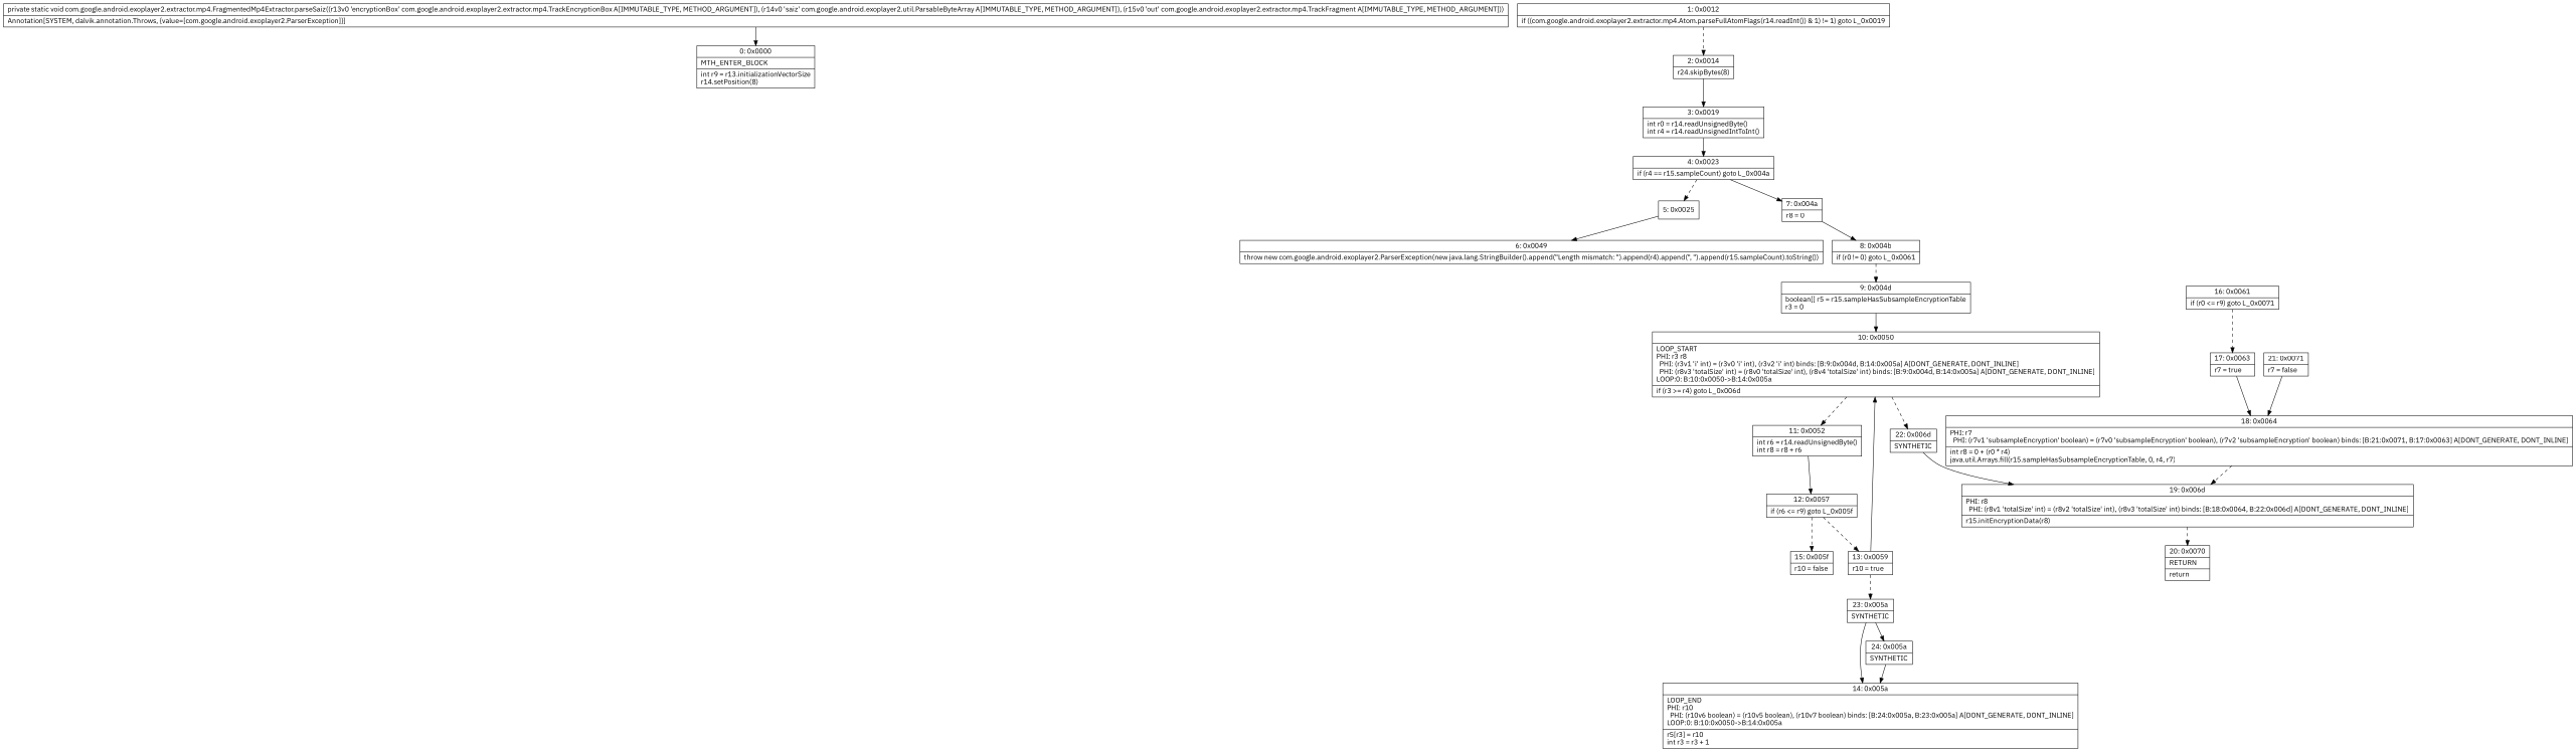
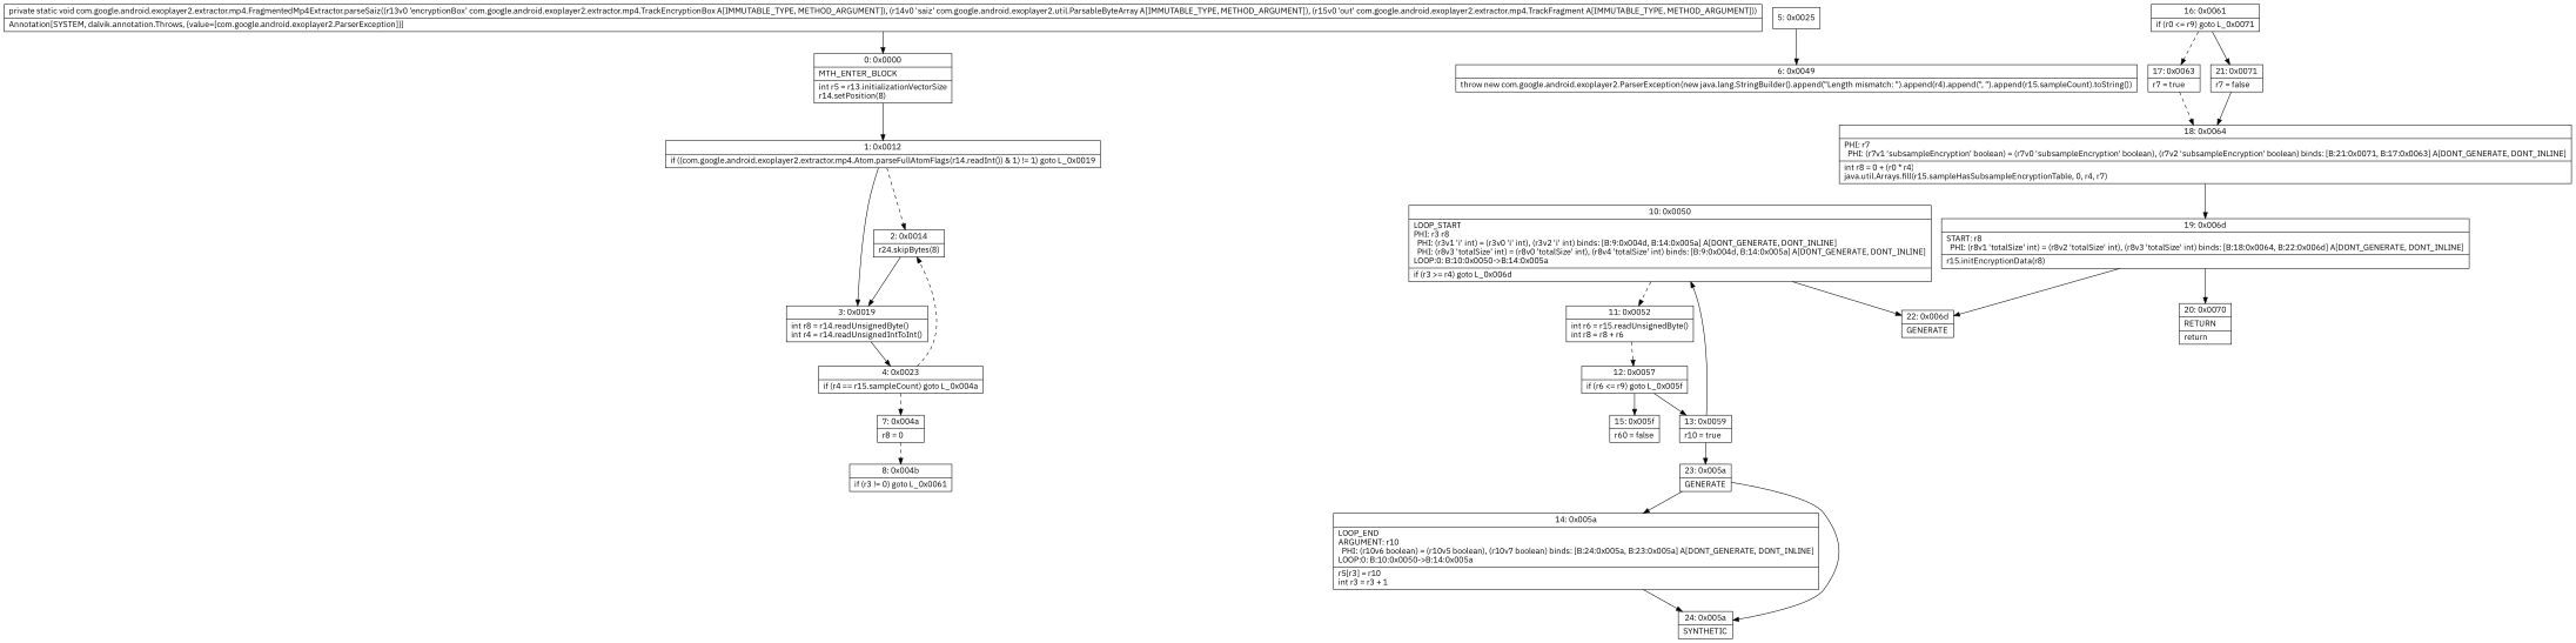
  digraph {
    fontname="IBM Plex Sans"
    node [fontname="IBM Plex Sans" shape=record]
    edge [fontname="IBM Plex Sans"]
-   n1 [label="{0\:\ 0x0000|MTH_ENTER_BLOCK\l|int r9 = r13.initializationVectorSize\lr14.setPosition(8)\l}"]
+   n1 [label="{0\:\ 0x0000|MTH_ENTER_BLOCK\l|int r5 = r13.initializationVectorSize\lr14.setPosition(8)\l}"]
    n2 [label="{1\:\ 0x0012|if ((com.google.android.exoplayer2.extractor.mp4.Atom.parseFullAtomFlags(r14.readInt()) & 1) != 1) goto L_0x0019\l}"]
    n3 [label="{2\:\ 0x0014|r24.skipBytes(8)\l}"]
-   n4 [label="{3\:\ 0x0019|int r0 = r14.readUnsignedByte()\lint r4 = r14.readUnsignedIntToInt()\l}"]
+   n4 [label="{3\:\ 0x0019|int r8 = r14.readUnsignedByte()\lint r4 = r14.readUnsignedIntToInt()\l}"]
    n5 [label="{4\:\ 0x0023|if (r4 == r15.sampleCount) goto L_0x004a\l}"]
    n6 [label="{5\:\ 0x0025}"]
    n7 [label="{7\:\ 0x004a|r8 = 0\l}"]
    n8 [label="{6\:\ 0x0049|throw new com.google.android.exoplayer2.ParserException(new java.lang.StringBuilder().append(\"Length mismatch: \").append(r4).append(\", \").append(r15.sampleCount).toString())\l}"]
-   n9 [label="{8\:\ 0x004b|if (r0 != 0) goto L_0x0061\l}"]
-   n10 [label="{9\:\ 0x004d|boolean[] r5 = r15.sampleHasSubsampleEncryptionTable\lr3 = 0\l}"]
+   n9 [label="{8\:\ 0x004b|if (r3 != 0) goto L_0x0061\l}"]
    n11 [label="{10\:\ 0x0050|LOOP_START\lPHI: r3 r8 \l  PHI: (r3v1 'i' int) = (r3v0 'i' int), (r3v2 'i' int) binds: [B:9:0x004d, B:14:0x005a] A[DONT_GENERATE, DONT_INLINE]\l  PHI: (r8v3 'totalSize' int) = (r8v0 'totalSize' int), (r8v4 'totalSize' int) binds: [B:9:0x004d, B:14:0x005a] A[DONT_GENERATE, DONT_INLINE]\lLOOP:0: B:10:0x0050\-\>B:14:0x005a\l|if (r3 \>= r4) goto L_0x006d\l}"]
    n12 [label="{16\:\ 0x0061|if (r0 \<= r9) goto L_0x0071\l}"]
    n13 [label="{17\:\ 0x0063|r7 = true\l}"]
    n14 [label="{21\:\ 0x0071|r7 = false\l}"]
-   n15 [label="{11\:\ 0x0052|int r6 = r14.readUnsignedByte()\lint r8 = r8 + r6\l}"]
-   n16 [label="{22\:\ 0x006d|SYNTHETIC\l}"]
+   n15 [label="{11\:\ 0x0052|int r6 = r15.readUnsignedByte()\lint r8 = r8 + r6\l}"]
+   n16 [label="{22\:\ 0x006d|GENERATE\l}"]
    n17 [label="{12\:\ 0x0057|if (r6 \<= r9) goto L_0x005f\l}"]
-   n18 [label="{19\:\ 0x006d|PHI: r8 \l  PHI: (r8v1 'totalSize' int) = (r8v2 'totalSize' int), (r8v3 'totalSize' int) binds: [B:18:0x0064, B:22:0x006d] A[DONT_GENERATE, DONT_INLINE]\l|r15.initEncryptionData(r8)\l}"]
+   n18 [label="{19\:\ 0x006d|START: r8 \l  PHI: (r8v1 'totalSize' int) = (r8v2 'totalSize' int), (r8v3 'totalSize' int) binds: [B:18:0x0064, B:22:0x006d] A[DONT_GENERATE, DONT_INLINE]\l|r15.initEncryptionData(r8)\l}"]
    n19 [label="{13\:\ 0x0059|r10 = true\l}"]
-   n20 [label="{15\:\ 0x005f|r10 = false\l}"]
-   n21 [label="{23\:\ 0x005a|SYNTHETIC\l}"]
-   n22 [label="{14\:\ 0x005a|LOOP_END\lPHI: r10 \l  PHI: (r10v6 boolean) = (r10v5 boolean), (r10v7 boolean) binds: [B:24:0x005a, B:23:0x005a] A[DONT_GENERATE, DONT_INLINE]\lLOOP:0: B:10:0x0050\-\>B:14:0x005a\l|r5[r3] = r10\lint r3 = r3 + 1\l}"]
+   n20 [label="{15\:\ 0x005f|r60 = false\l}"]
+   n21 [label="{23\:\ 0x005a|GENERATE\l}"]
+   n22 [label="{14\:\ 0x005a|LOOP_END\lARGUMENT: r10 \l  PHI: (r10v6 boolean) = (r10v5 boolean), (r10v7 boolean) binds: [B:24:0x005a, B:23:0x005a] A[DONT_GENERATE, DONT_INLINE]\lLOOP:0: B:10:0x0050\-\>B:14:0x005a\l|r5[r3] = r10\lint r3 = r3 + 1\l}"]
    n23 [label="{24\:\ 0x005a|SYNTHETIC\l}"]
    n24 [label="{18\:\ 0x0064|PHI: r7 \l  PHI: (r7v1 'subsampleEncryption' boolean) = (r7v0 'subsampleEncryption' boolean), (r7v2 'subsampleEncryption' boolean) binds: [B:21:0x0071, B:17:0x0063] A[DONT_GENERATE, DONT_INLINE]\l|int r8 = 0 + (r0 * r4)\ljava.util.Arrays.fill(r15.sampleHasSubsampleEncryptionTable, 0, r4, r7)\l}"]
    n25 [label="{20\:\ 0x0070|RETURN\l|return\l}"]
    n26 [label="{private static void com.google.android.exoplayer2.extractor.mp4.FragmentedMp4Extractor.parseSaiz((r13v0 'encryptionBox' com.google.android.exoplayer2.extractor.mp4.TrackEncryptionBox A[IMMUTABLE_TYPE, METHOD_ARGUMENT]), (r14v0 'saiz' com.google.android.exoplayer2.util.ParsableByteArray A[IMMUTABLE_TYPE, METHOD_ARGUMENT]), (r15v0 'out' com.google.android.exoplayer2.extractor.mp4.TrackFragment A[IMMUTABLE_TYPE, METHOD_ARGUMENT]))  | Annotation[SYSTEM, dalvik.annotation.Throws, \{value=[com.google.android.exoplayer2.ParserException]\}]\l}"]
+   n1 -> n2
    n2 -> n3 [style=dashed]
+   n2 -> n4
    n3 -> n4
    n4 -> n5
-   n5 -> n6 [style=dashed]
-   n5 -> n7
+   n5 -> n3 [style=dashed]
+   n5 -> n7 [style=dashed]
    n6 -> n8
-   n7 -> n9
-   n9 -> n10 [style=dashed]
-   n10 -> n11
+   n7 -> n9 [style=dashed]
    n11 -> n15 [style=dashed]
-   n11 -> n16 [style=dashed]
+   n11 -> n16
    n12 -> n13 [style=dashed]
-   n13 -> n24
+   n12 -> n14
+   n13 -> n24 [style=dashed]
    n14 -> n24
-   n15 -> n17
-   n16 -> n18
-   n17 -> n19 [style=dashed]
-   n17 -> n20 [style=dashed]
-   n18 -> n25 [style=dashed]
+   n15 -> n17 [style=dashed]
+   n18 -> n16
+   n17 -> n19 [style=solid]
+   n17 -> n20
+   n18 -> n25
    n19 -> n11
-   n19 -> n21 [style=dashed]
+   n19 -> n21
    n21 -> n22
    n21 -> n23
-   n23 -> n22
-   n24 -> n18 [style=dashed]
+   n22 -> n23
+   n24 -> n18
    n26 -> n1
  }
